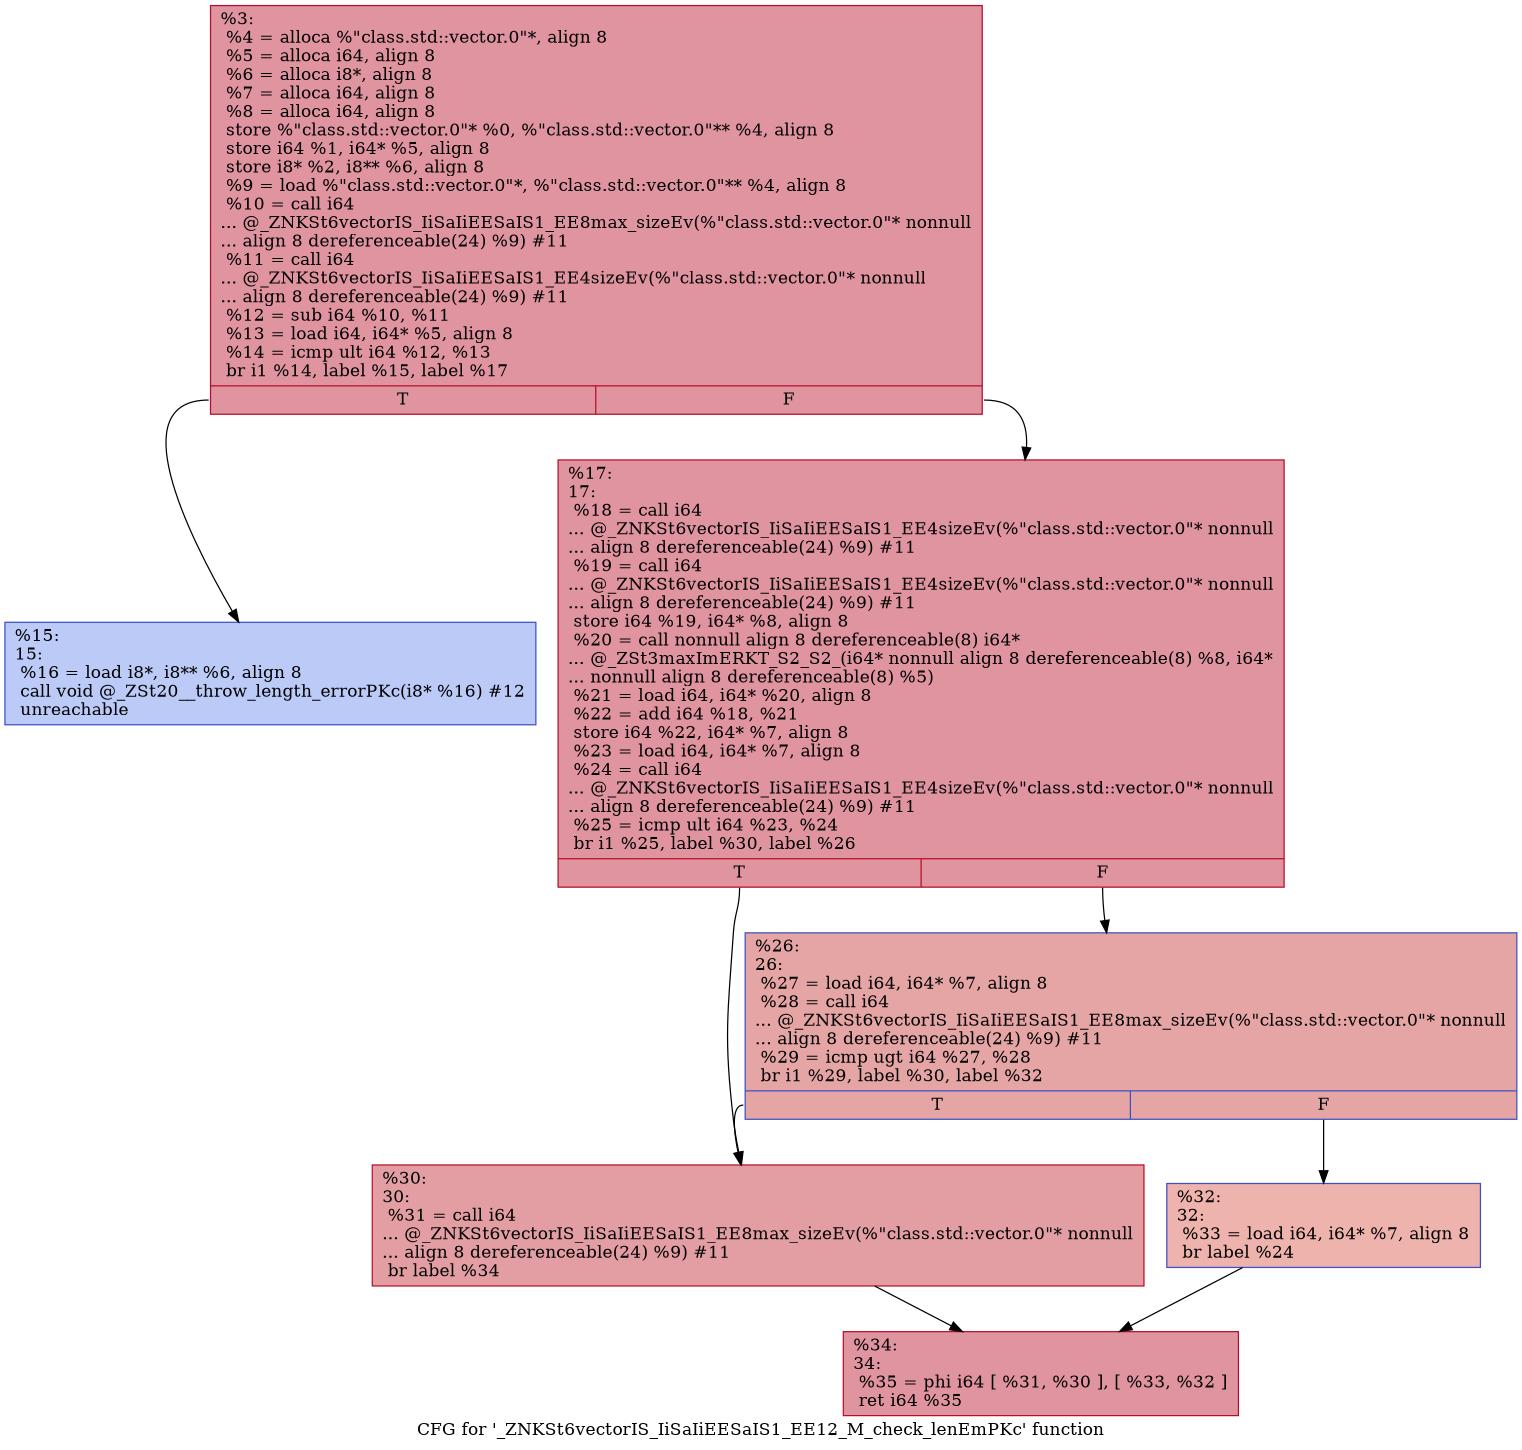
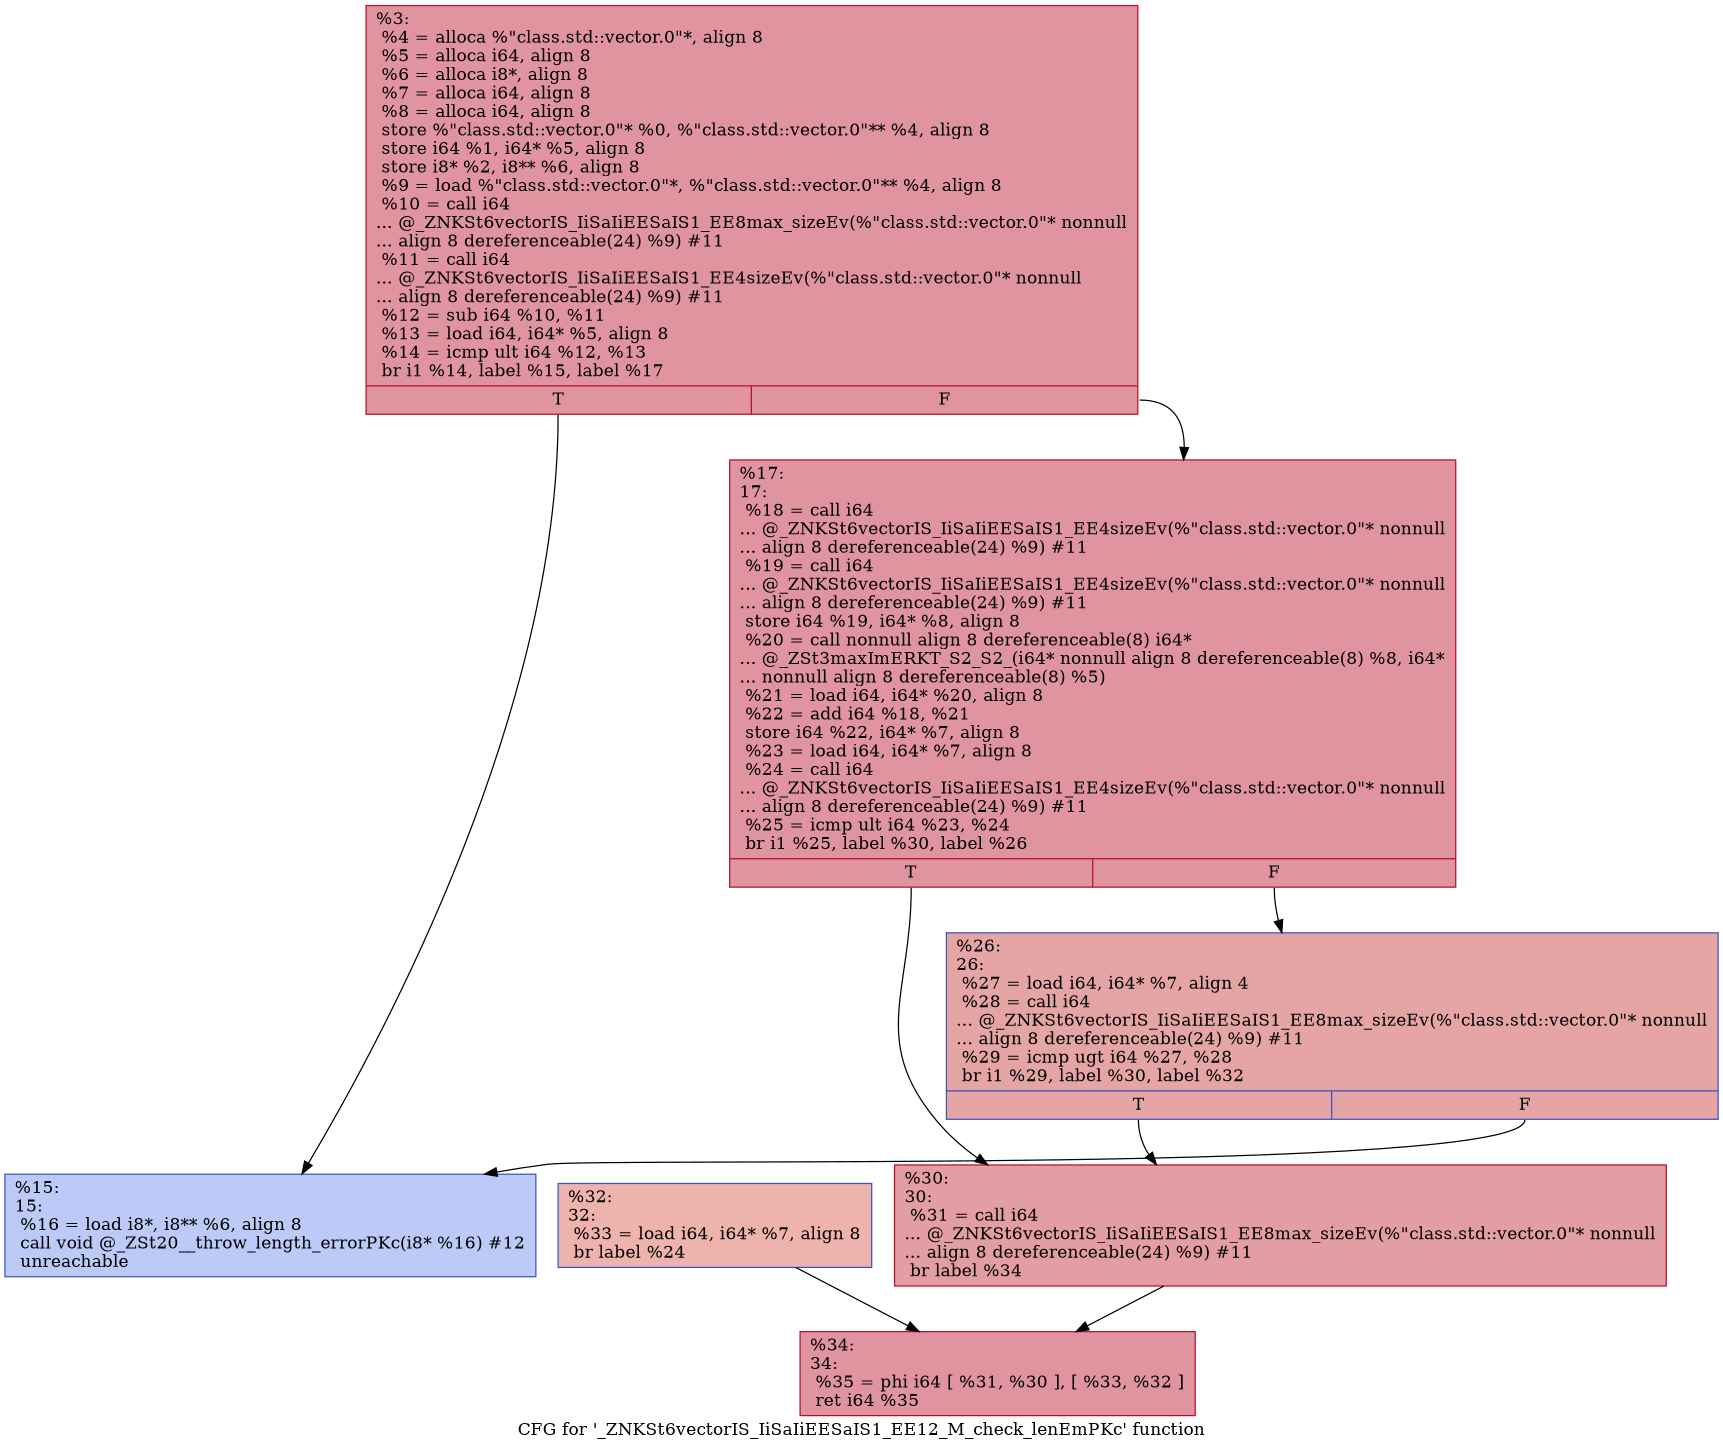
  digraph {
    label="CFG for '_ZNKSt6vectorIS_IiSaIiEESaIS1_EE12_M_check_lenEmPKc' function"
    node [color="#b70d28ff" fillcolor="#b70d2870" shape=record style=filled]
    edge [tailport=s0]
    n1 [label="{%3:\l  %4 = alloca %\"class.std::vector.0\"*, align 8\l  %5 = alloca i64, align 8\l  %6 = alloca i8*, align 8\l  %7 = alloca i64, align 8\l  %8 = alloca i64, align 8\l  store %\"class.std::vector.0\"* %0, %\"class.std::vector.0\"** %4, align 8\l  store i64 %1, i64* %5, align 8\l  store i8* %2, i8** %6, align 8\l  %9 = load %\"class.std::vector.0\"*, %\"class.std::vector.0\"** %4, align 8\l  %10 = call i64\l... @_ZNKSt6vectorIS_IiSaIiEESaIS1_EE8max_sizeEv(%\"class.std::vector.0\"* nonnull\l... align 8 dereferenceable(24) %9) #11\l  %11 = call i64\l... @_ZNKSt6vectorIS_IiSaIiEESaIS1_EE4sizeEv(%\"class.std::vector.0\"* nonnull\l... align 8 dereferenceable(24) %9) #11\l  %12 = sub i64 %10, %11\l  %13 = load i64, i64* %5, align 8\l  %14 = icmp ult i64 %12, %13\l  br i1 %14, label %15, label %17\l|{<s0>T|<s1>F}}"]
    n2 [color="#3d50c3ff" fillcolor="#6687ed70" label="{%15:\l15:                                               \l  %16 = load i8*, i8** %6, align 8\l  call void @_ZSt20__throw_length_errorPKc(i8* %16) #12\l  unreachable\l}"]
    n3 [label="{%17:\l17:                                               \l  %18 = call i64\l... @_ZNKSt6vectorIS_IiSaIiEESaIS1_EE4sizeEv(%\"class.std::vector.0\"* nonnull\l... align 8 dereferenceable(24) %9) #11\l  %19 = call i64\l... @_ZNKSt6vectorIS_IiSaIiEESaIS1_EE4sizeEv(%\"class.std::vector.0\"* nonnull\l... align 8 dereferenceable(24) %9) #11\l  store i64 %19, i64* %8, align 8\l  %20 = call nonnull align 8 dereferenceable(8) i64*\l... @_ZSt3maxImERKT_S2_S2_(i64* nonnull align 8 dereferenceable(8) %8, i64*\l... nonnull align 8 dereferenceable(8) %5)\l  %21 = load i64, i64* %20, align 8\l  %22 = add i64 %18, %21\l  store i64 %22, i64* %7, align 8\l  %23 = load i64, i64* %7, align 8\l  %24 = call i64\l... @_ZNKSt6vectorIS_IiSaIiEESaIS1_EE4sizeEv(%\"class.std::vector.0\"* nonnull\l... align 8 dereferenceable(24) %9) #11\l  %25 = icmp ult i64 %23, %24\l  br i1 %25, label %30, label %26\l|{<s0>T|<s1>F}}"]
    n4 [fillcolor="#be242e70" label="{%30:\l30:                                               \l  %31 = call i64\l... @_ZNKSt6vectorIS_IiSaIiEESaIS1_EE8max_sizeEv(%\"class.std::vector.0\"* nonnull\l... align 8 dereferenceable(24) %9) #11\l  br label %34\l}"]
-   n5 [color="#3d50c3ff" fillcolor="#c5333470" label="{%26:\l26:                                               \l  %27 = load i64, i64* %7, align 8\l  %28 = call i64\l... @_ZNKSt6vectorIS_IiSaIiEESaIS1_EE8max_sizeEv(%\"class.std::vector.0\"* nonnull\l... align 8 dereferenceable(24) %9) #11\l  %29 = icmp ugt i64 %27, %28\l  br i1 %29, label %30, label %32\l|{<s0>T|<s1>F}}"]
+   n5 [color="#3d50c3ff" fillcolor="#c5333470" label="{%26:\l26:                                               \l  %27 = load i64, i64* %7, align 4\l  %28 = call i64\l... @_ZNKSt6vectorIS_IiSaIiEESaIS1_EE8max_sizeEv(%\"class.std::vector.0\"* nonnull\l... align 8 dereferenceable(24) %9) #11\l  %29 = icmp ugt i64 %27, %28\l  br i1 %29, label %30, label %32\l|{<s0>T|<s1>F}}"]
    n6 [label="{%34:\l34:                                               \l  %35 = phi i64 [ %31, %30 ], [ %33, %32 ]\l  ret i64 %35\l}"]
    n7 [color="#3d50c3ff" fillcolor="#d6524470" label="{%32:\l32:                                               \l  %33 = load i64, i64* %7, align 8\l  br label %24\l}"]
    n1 -> n2
    n1 -> n3 [tailport=s1]
    n3 -> n4
    n3 -> n5 [tailport=s1]
    n4 -> n6
    n5 -> n4
-   n5 -> n7 [tailport=s1]
+   n5 -> n2 [tailport=s1]
    n7 -> n6
  }
